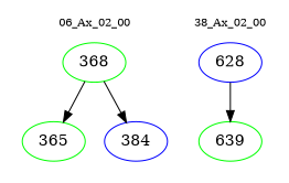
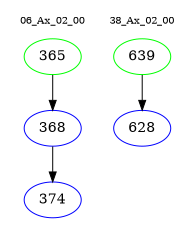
  digraph {
    node [color=blue]
    edge [color=black]
    n1 [color=green label=365]
-   n2 [color=green label=368]
-   n3 [label=384]
+   n2 [label=368]
+   n3 [label=374]
    n4 [color=green label=639]
    n5 [label=628]
    subgraph cluster_1 {
      color=white
      fontsize=10
      label="06_Ax_02_00"
      n1
      n2
      n3
    }
    subgraph cluster_2 {
      color=white
      fontsize=10
      label="38_Ax_02_00"
      n4
      n5
    }
-   n2 -> n1
+   n1 -> n2
    n2 -> n3
-   n5 -> n4
+   n4 -> n5
  }
